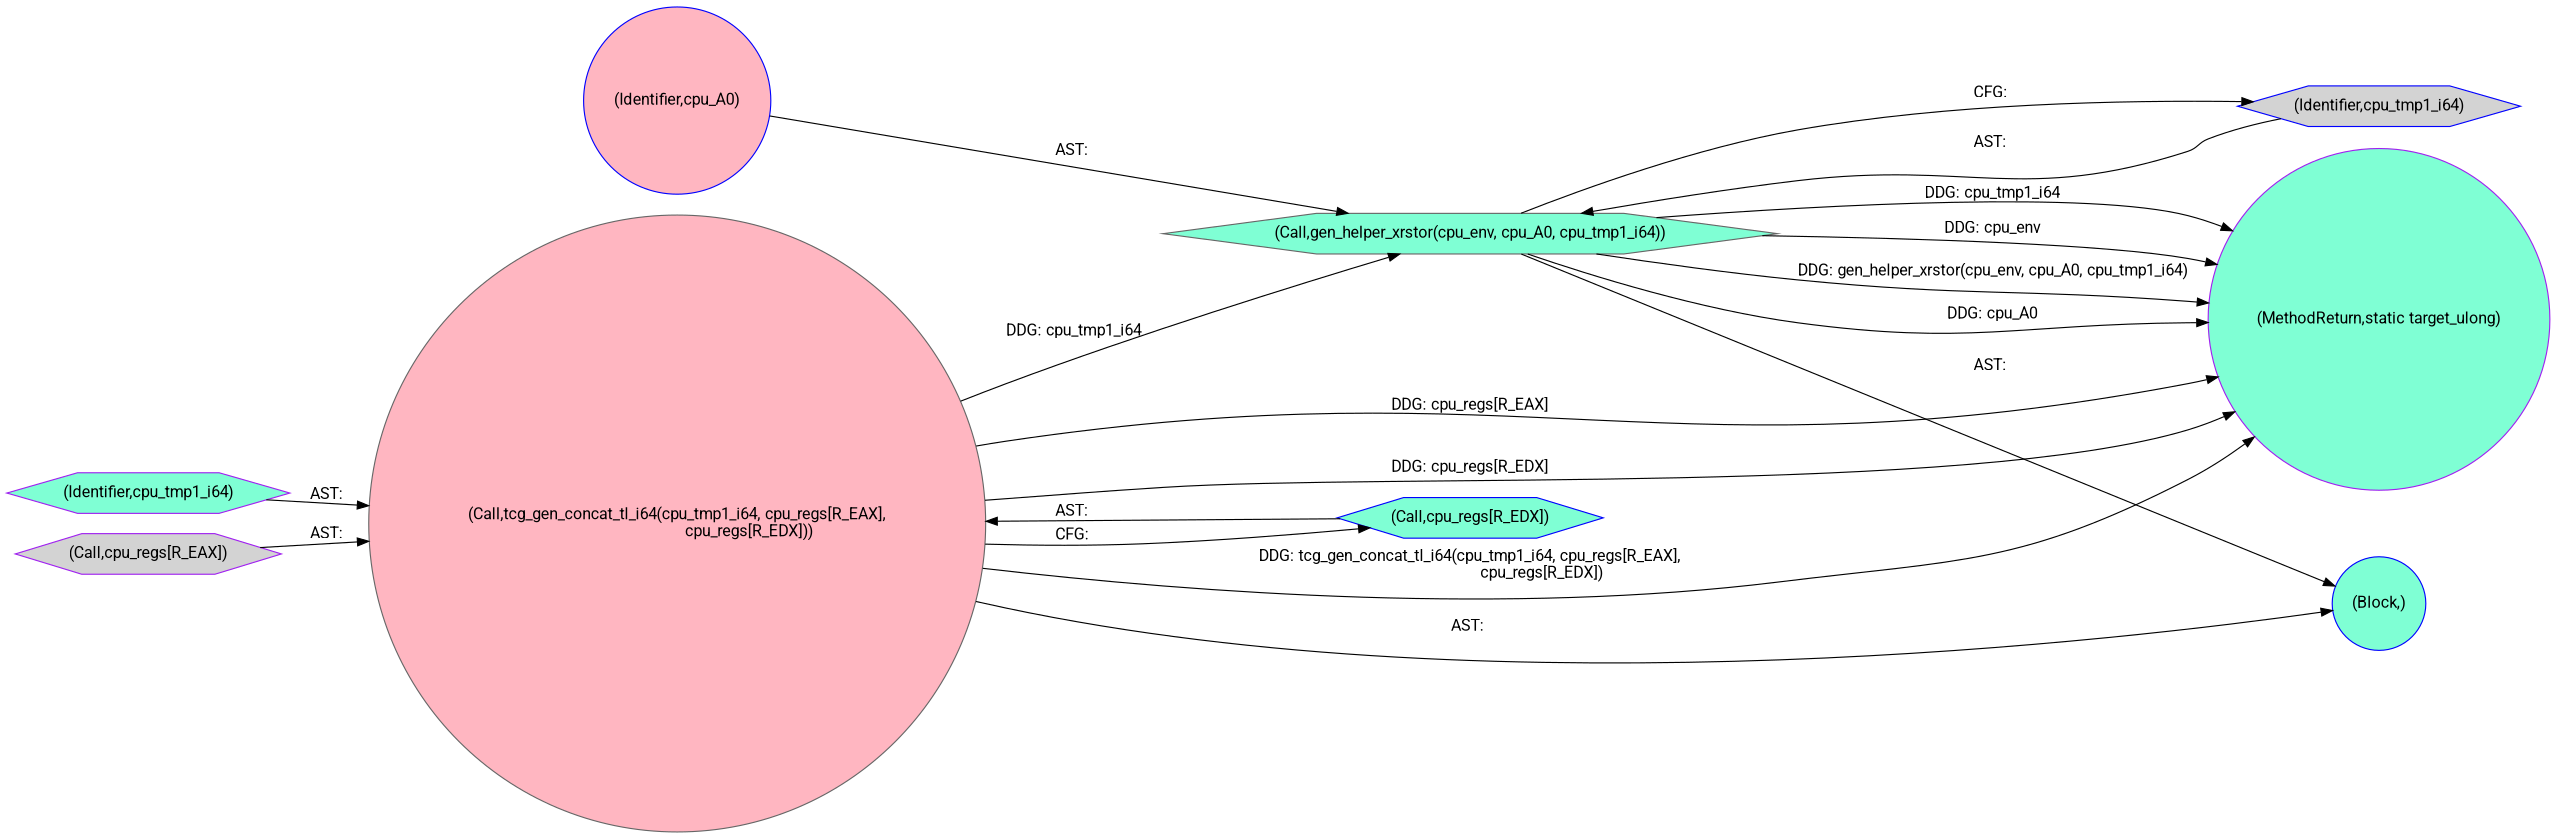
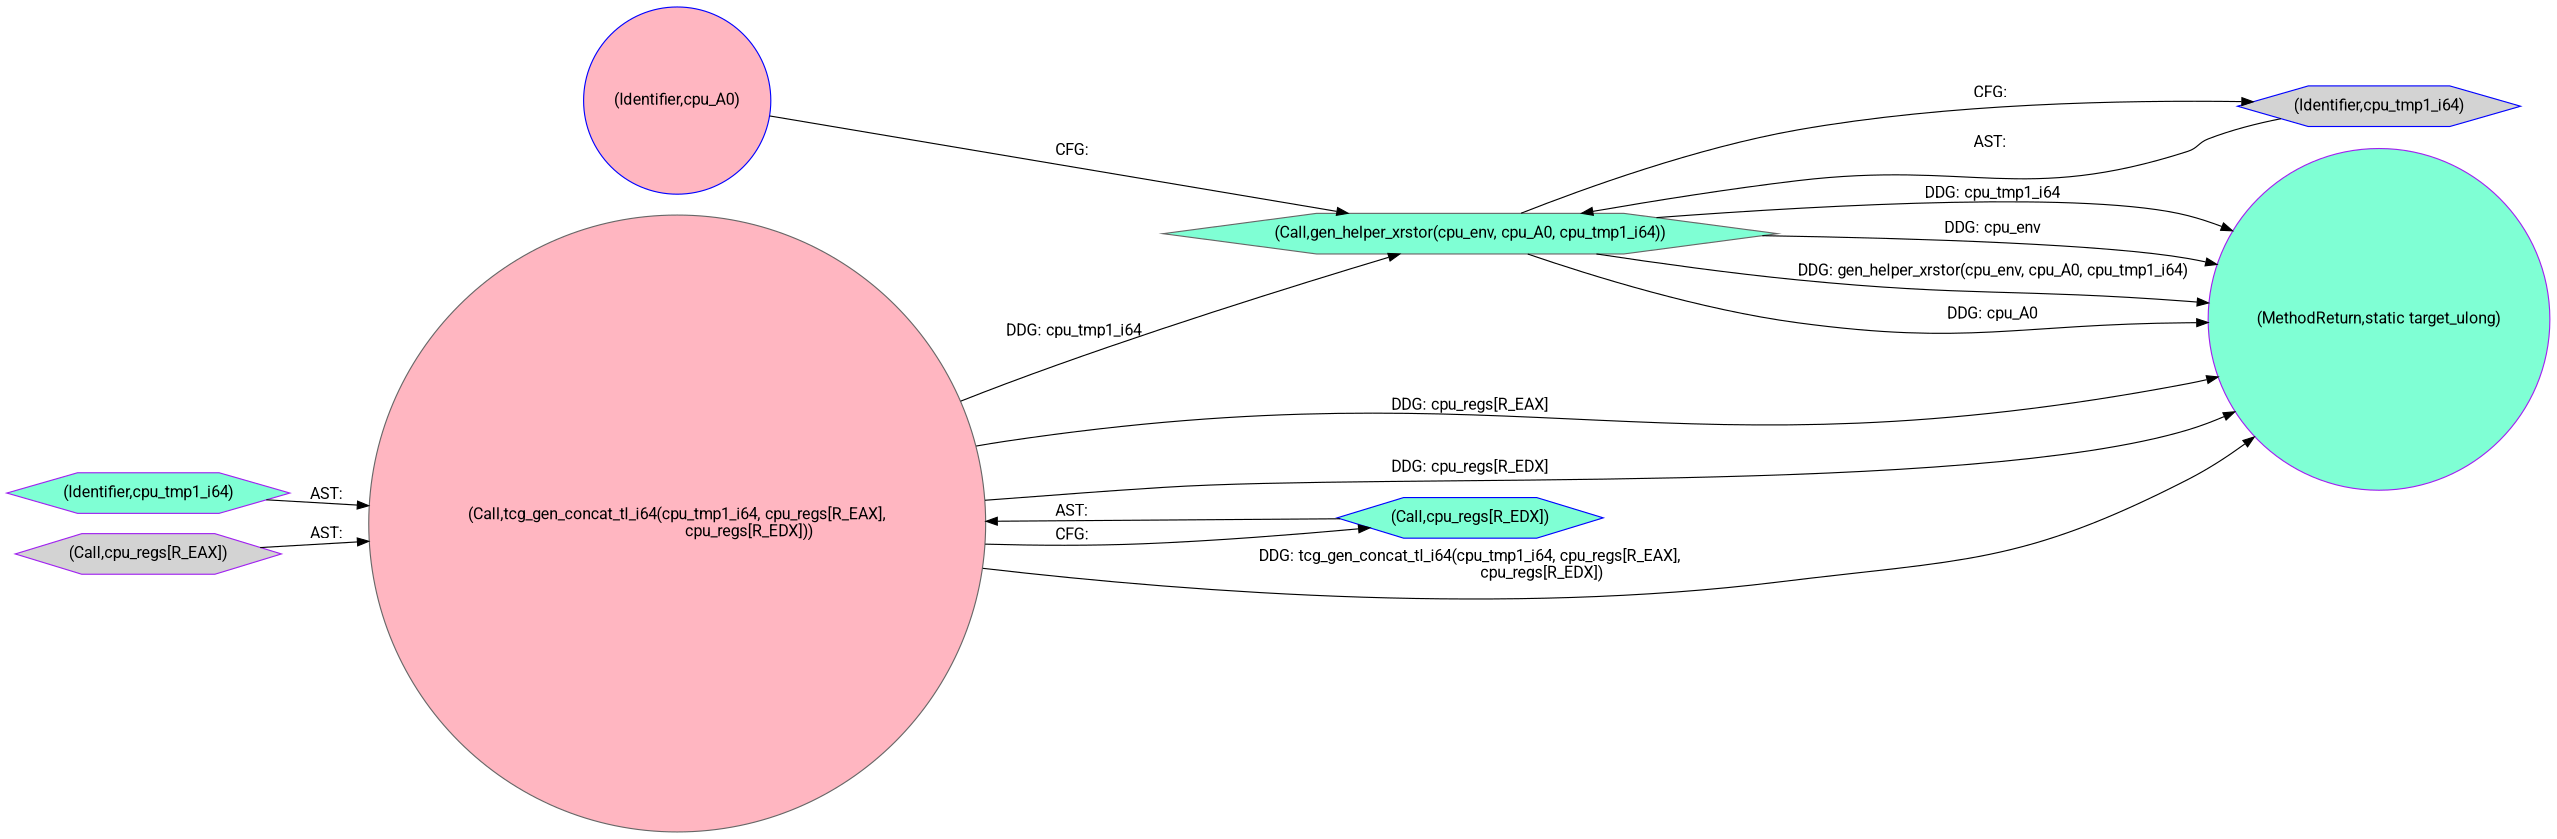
  digraph {
    fontname=Roboto
    rankdir=LR
    node [color=blue fillcolor=aquamarine fontname=Roboto shape=hexagon style=filled]
    edge [fontname=Roboto]
    n1 [color=gray40 fillcolor=lightpink label="(Call,tcg_gen_concat_tl_i64(cpu_tmp1_i64, cpu_regs[R_EAX],\n                                  cpu_regs[R_EDX]))" shape=circle]
    n2 [color=gray40 label="(Call,gen_helper_xrstor(cpu_env, cpu_A0, cpu_tmp1_i64))"]
    n3 [color=purple label="(MethodReturn,static target_ulong)" shape=circle]
-   n4 [label="(Block,)" shape=circle]
    n5 [label="(Call,cpu_regs[R_EDX])"]
    n6 [fillcolor=lightgrey label="(Identifier,cpu_tmp1_i64)"]
    n7 [fillcolor=lightpink label="(Identifier,cpu_A0)" shape=circle]
    n8 [color=purple label="(Identifier,cpu_tmp1_i64)"]
    n9 [color=purple fillcolor=lightgrey label="(Call,cpu_regs[R_EAX])"]
    n1 -> n2 [label="DDG: cpu_tmp1_i64"]
    n1 -> n3 [label="DDG: cpu_regs[R_EAX]"]
    n1 -> n3 [label="DDG: cpu_regs[R_EDX]"]
    n1 -> n3 [label="DDG: tcg_gen_concat_tl_i64(cpu_tmp1_i64, cpu_regs[R_EAX],\n                                  cpu_regs[R_EDX])"]
-   n1 -> n4 [label="AST: "]
    n1 -> n5 [label="CFG: "]
    n2 -> n3 [label="DDG: cpu_env"]
    n2 -> n3 [label="DDG: gen_helper_xrstor(cpu_env, cpu_A0, cpu_tmp1_i64)"]
    n2 -> n3 [label="DDG: cpu_A0"]
    n2 -> n3 [label="DDG: cpu_tmp1_i64"]
-   n2 -> n4 [label="AST: "]
    n2 -> n6 [label="CFG: "]
    n5 -> n1 [label="AST: "]
    n6 -> n2 [label="AST: "]
-   n7 -> n2 [label="AST: "]
+   n7 -> n2 [label="CFG: "]
    n8 -> n1 [label="AST: "]
    n9 -> n1 [label="AST: "]
  }
